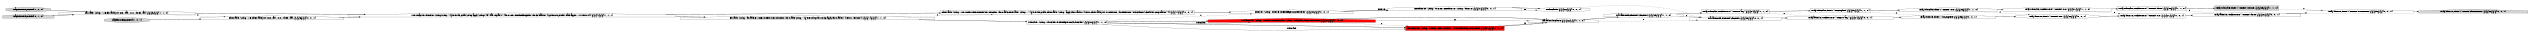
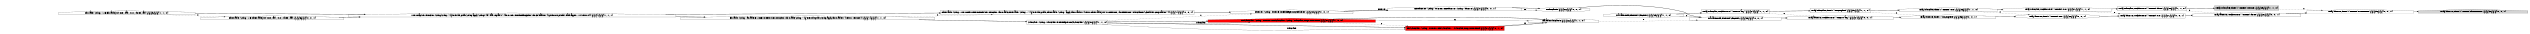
  digraph {
    rankdir=LR
    node [fillcolor=white shape=house style=filled]
    edge [style=bold]
    n1 [fillcolor=red label="TestSubscriber<String> ts = new TestSubscriber<String>(subscriber,Long.MAX_VALUE)@@@21@@@['1', '0', '0']"]
    n2 [fillcolor=red label="TestSubscriber<String> ts = new TestSubscriber<>(subscriber,Long.MAX_VALUE)@@@21@@@['0', '1', '0']" shape=box]
    n3 [label="flowable.subscribe(ts)@@@22@@@['1', '1', '0']"]
    n4 [label="to.awaitDone(5,TimeUnit.SECONDS)@@@23@@@['0', '0', '1']"]
    n5 [label="ts.awaitDone(5,TimeUnit.SECONDS)@@@23@@@['1', '1', '0']" shape=octagon]
    n6 [label="verify(observer,Mockito.never()).onError(any())@@@24@@@['0', '0', '1']"]
    n7 [label="verify(observer,times(1)).onComplete()@@@25@@@['0', '0', '1']"]
    n8 [label="verify(observer,times(1)).onNext(\"one\")@@@26@@@['0', '0', '1']" shape=octagon]
    n9 [label="Subscriber<String> subscriber = TestHelper.mockSubscriber()@@@20@@@['1', '1', '0']" shape=box]
    n10 [label="Observer<String> observer = TestHelper.mockObserver()@@@20@@@['0', '0', '1']"]
    n11 [label="TestObserver<String> to = new TestObserver<String>(observer)@@@21@@@['0', '0', '1']"]
    n12 [label="Flowable<String> flowable = w.onErrorReturn(new Function<Throwable,String>(){@Override public String apply(Throwable t1){return \"resume\"}})@@@14@@@['1', '1', '0']"]
    n13 [label="Observable<String> o = w.onErrorResumeNext(new Function<Throwable,Observable<String>>(){@Override public Observable<String> apply(Throwable t1){return Observable.just(\"twoResume\",\"threeResume\").subscribeOn(Schedulers.computation())}})@@@14@@@['0', '0', '1']" shape=box]
    n14 [fillcolor=lightgray label="verify(observer,times(1)).onNext(\"threeResume\")@@@30@@@['0', '0', '1']"]
    n15 [label="o.subscribe(to)@@@22@@@['0', '0', '1']" shape=octagon]
    n16 [label="verify(subscriber,times(1)).onComplete()@@@25@@@['1', '1', '0']" shape=box]
    n17 [label="verify(subscriber,times(1)).onNext(\"one\")@@@26@@@['1', '1', '0']"]
    n18 [label="verify(subscriber,Mockito.never()).onNext(\"two\")@@@27@@@['1', '1', '0']"]
    n19 [label="verify(observer,Mockito.never()).onNext(\"two\")@@@27@@@['0', '0', '1']" shape=box]
    n20 [label="verify(subscriber,Mockito.never()).onNext(\"three\")@@@28@@@['1', '1', '0']" shape=box]
    n21 [label="verify(subscriber,Mockito.never()).onError(any())@@@24@@@['1', '1', '0']" shape=box]
    n22 [label="Flowable<String> w = Flowable.just(\"one\",\"fail\",\"two\",\"three\",\"fail\")@@@3@@@['1', '1', '0']"]
    n23 [label="w = w.map(new Function<String,String>(){@Override public String apply(String s){if (\"fail\".equals(s)) {throw new RuntimeException(\"Forced Failure\")}System.out.println(\"BadMapper:\" + s)return s}})@@@4@@@['1', '1', '1']"]
    n24 [label="Observable<String> w = Observable.just(\"one\",\"fail\",\"two\",\"three\",\"fail\")@@@3@@@['0', '0', '1']"]
    n25 [label="verify(observer,Mockito.never()).onNext(\"three\")@@@28@@@['0', '0', '1']"]
    n26 [label="verify(observer,times(1)).onNext(\"twoResume\")@@@29@@@['0', '0', '1']"]
-   n27 [fillcolor=lightgray label="mapResumeAsyncNext['0', '0', '1']" shape=octagon]
-   n28 [fillcolor=lightgray label="mapResumeAsyncNext['1', '0', '0']" shape=octagon]
-   n29 [fillcolor=lightgray label="mapResumeAsyncNext['0', '1', '0']"]
    n30 [fillcolor=lightgray label="verify(subscriber,times(1)).onNext(\"resume\")@@@29@@@['1', '1', '0']" shape=box]
    n1 -> n2 [label=0 style=dashed]
    n1 -> n3
    n1 -> n3 [label=ts style=solid]
    n2 -> n3 [label=ts style=solid]
    n2 -> n3
    n3 -> n4 [label=0 style=dashed]
-   n3 -> n5
    n4 -> n6
    n5 -> n4 [label=0 style=solid]
    n5 -> n21
    n6 -> n7
    n7 -> n8
    n8 -> n19
    n9 -> n1
    n9 -> n1 [label=subscriber style=solid]
    n9 -> n2
    n9 -> n2 [label=subscriber style=solid]
    n9 -> n10 [label=0 style=dashed]
    n10 -> n11 [label=observer style=solid]
    n10 -> n11
    n11 -> n15
    n11 -> n15 [label=to style=solid]
    n12 -> n9
    n12 -> n13 [label=0 style=dashed]
    n13 -> n10
-   n15 -> n4 [style=dashed]
+   n15 -> n4
    n16 -> n7 [label=0 style=dashed]
    n16 -> n17
    n17 -> n8 [label=0 style=dashed]
    n17 -> n18
    n18 -> n19 [label=0 style=dashed]
    n18 -> n20
    n19 -> n25
    n20 -> n25 [label=0 style=dashed]
    n20 -> n30
    n21 -> n6 [label=0 style=dashed]
    n21 -> n16
    n22 -> n23
    n22 -> n24 [label=0 style=dashed]
    n23 -> n12
    n23 -> n13
    n24 -> n23
    n25 -> n26
    n26 -> n14
-   n27 -> n24
-   n28 -> n22
-   n29 -> n22
    n30 -> n26 [label=0 style=dashed]
  }
